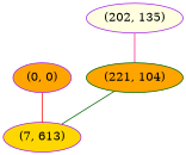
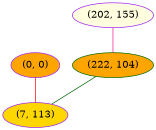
  graph {
    node [color=purple fillcolor=orange style=filled]
    edge [weight=1]
    "(0, 0)"
-   "(7, 113)" [fillcolor=gold label="(7, 613)"]
-   "(202, 155)" [fillcolor=lightyellow label="(202, 135)"]
-   "(222, 104)" [color=darkgreen label="(221, 104)"]
+   "(7, 113)" [fillcolor=gold]
+   "(202, 155)" [fillcolor=lightyellow]
+   "(222, 104)" [color=darkgreen]
    "(0, 0)" -- "(7, 113)" [color=red weight=4]
    "(202, 155)" -- "(222, 104)" [color=deeppink]
    "(222, 104)" -- "(7, 113)" [color=darkgreen]
  }
